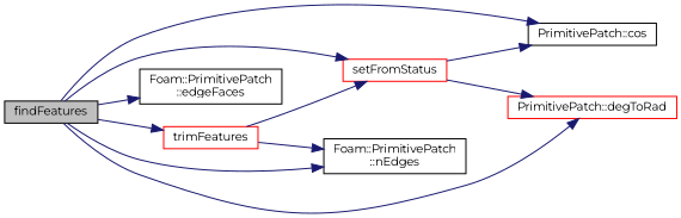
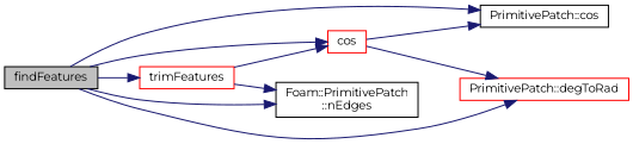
  digraph {
    fontname=Montserrat
    rankdir=LR
    node [color=black fontname=Montserrat fontsize=10 shape=record]
    edge [color=midnightblue fontname=Montserrat fontsize=10 labelfontname=FreeSans labelfontsize=10 style=solid]
    n1 [fillcolor=grey75 fontcolor=black height=0.2 label=findFeatures style=filled width=0.4]
    n2 [height=0.2 label="PrimitivePatch::cos" width=0.4]
    n3 [color=red height=0.2 label="PrimitivePatch::degToRad" width=0.4]
-   n4 [height=0.2 label="Foam::PrimitivePatch\l::edgeFaces" width=0.4]
    n5 [height=0.2 label="Foam::PrimitivePatch\l::nEdges" width=0.4]
-   n6 [color=red height=0.2 label=setFromStatus width=0.4]
+   n6 [color=red height=0.2 label=cos width=0.4]
    n7 [color=red height=0.2 label=trimFeatures width=0.4]
    n1 -> n2
    n1 -> n3
-   n1 -> n4
    n1 -> n5
    n1 -> n6
    n1 -> n7
    n6 -> n2
    n6 -> n3
    n7 -> n5
    n7 -> n6
  }
